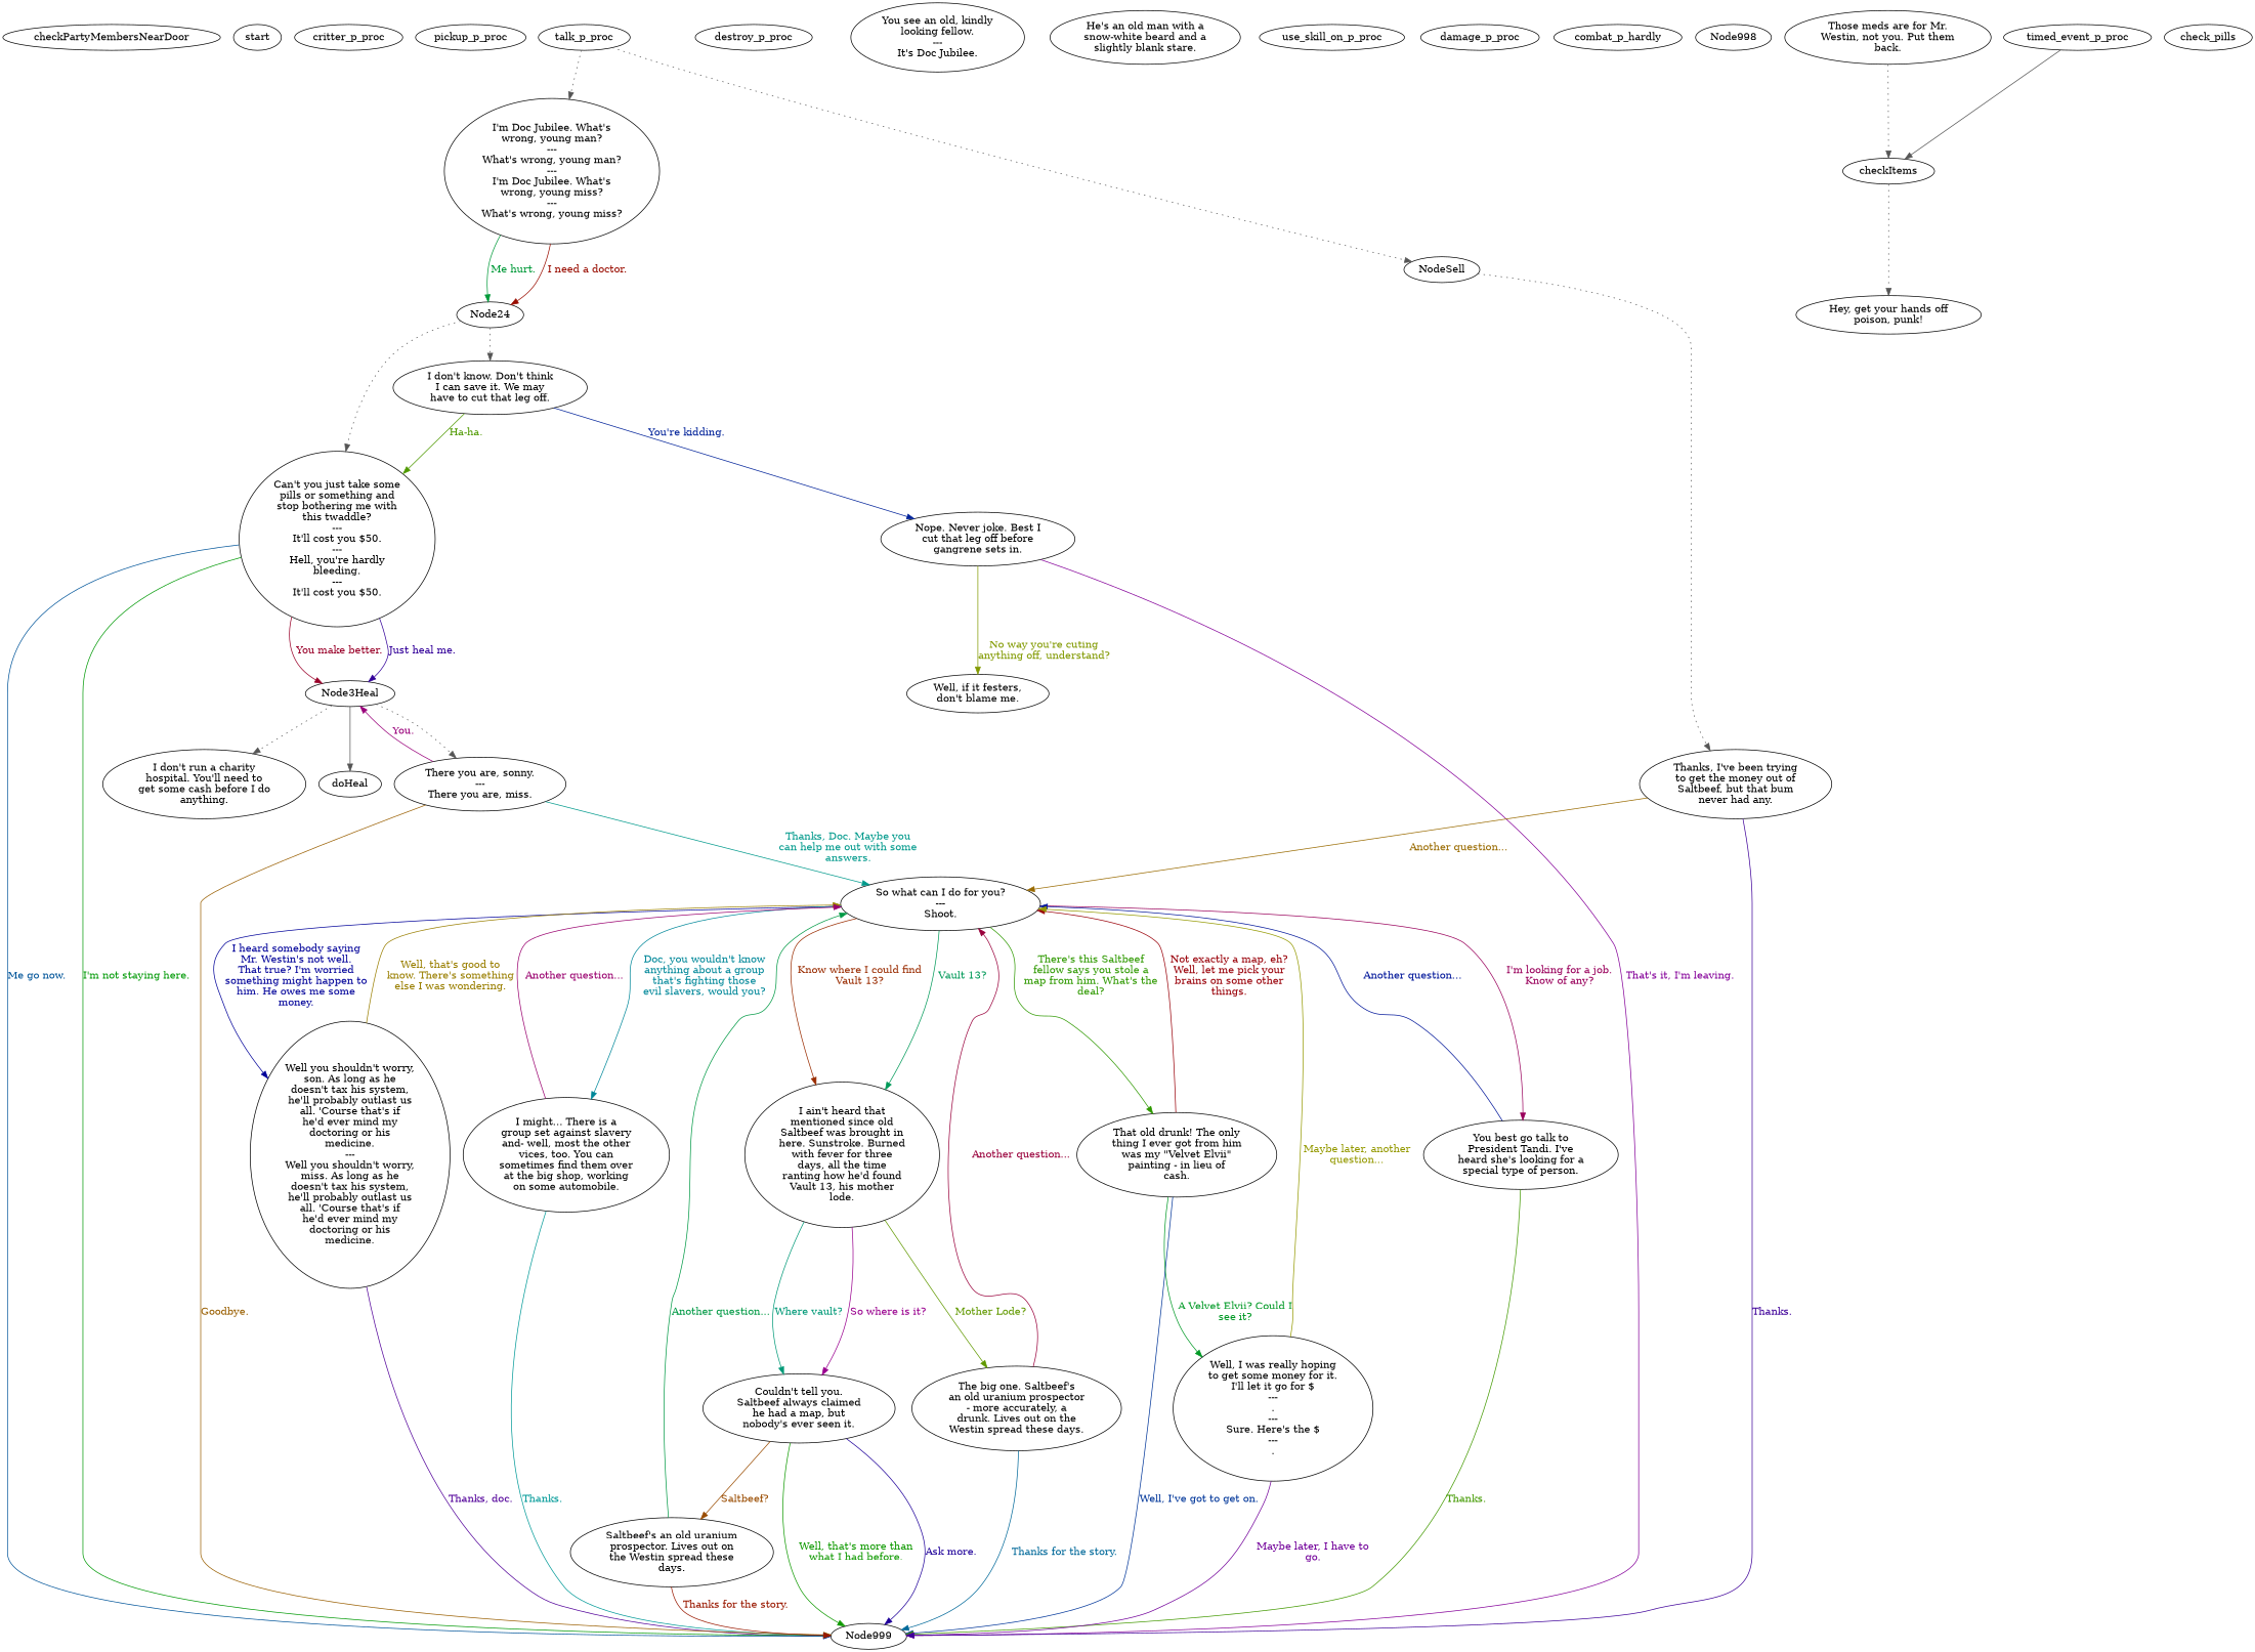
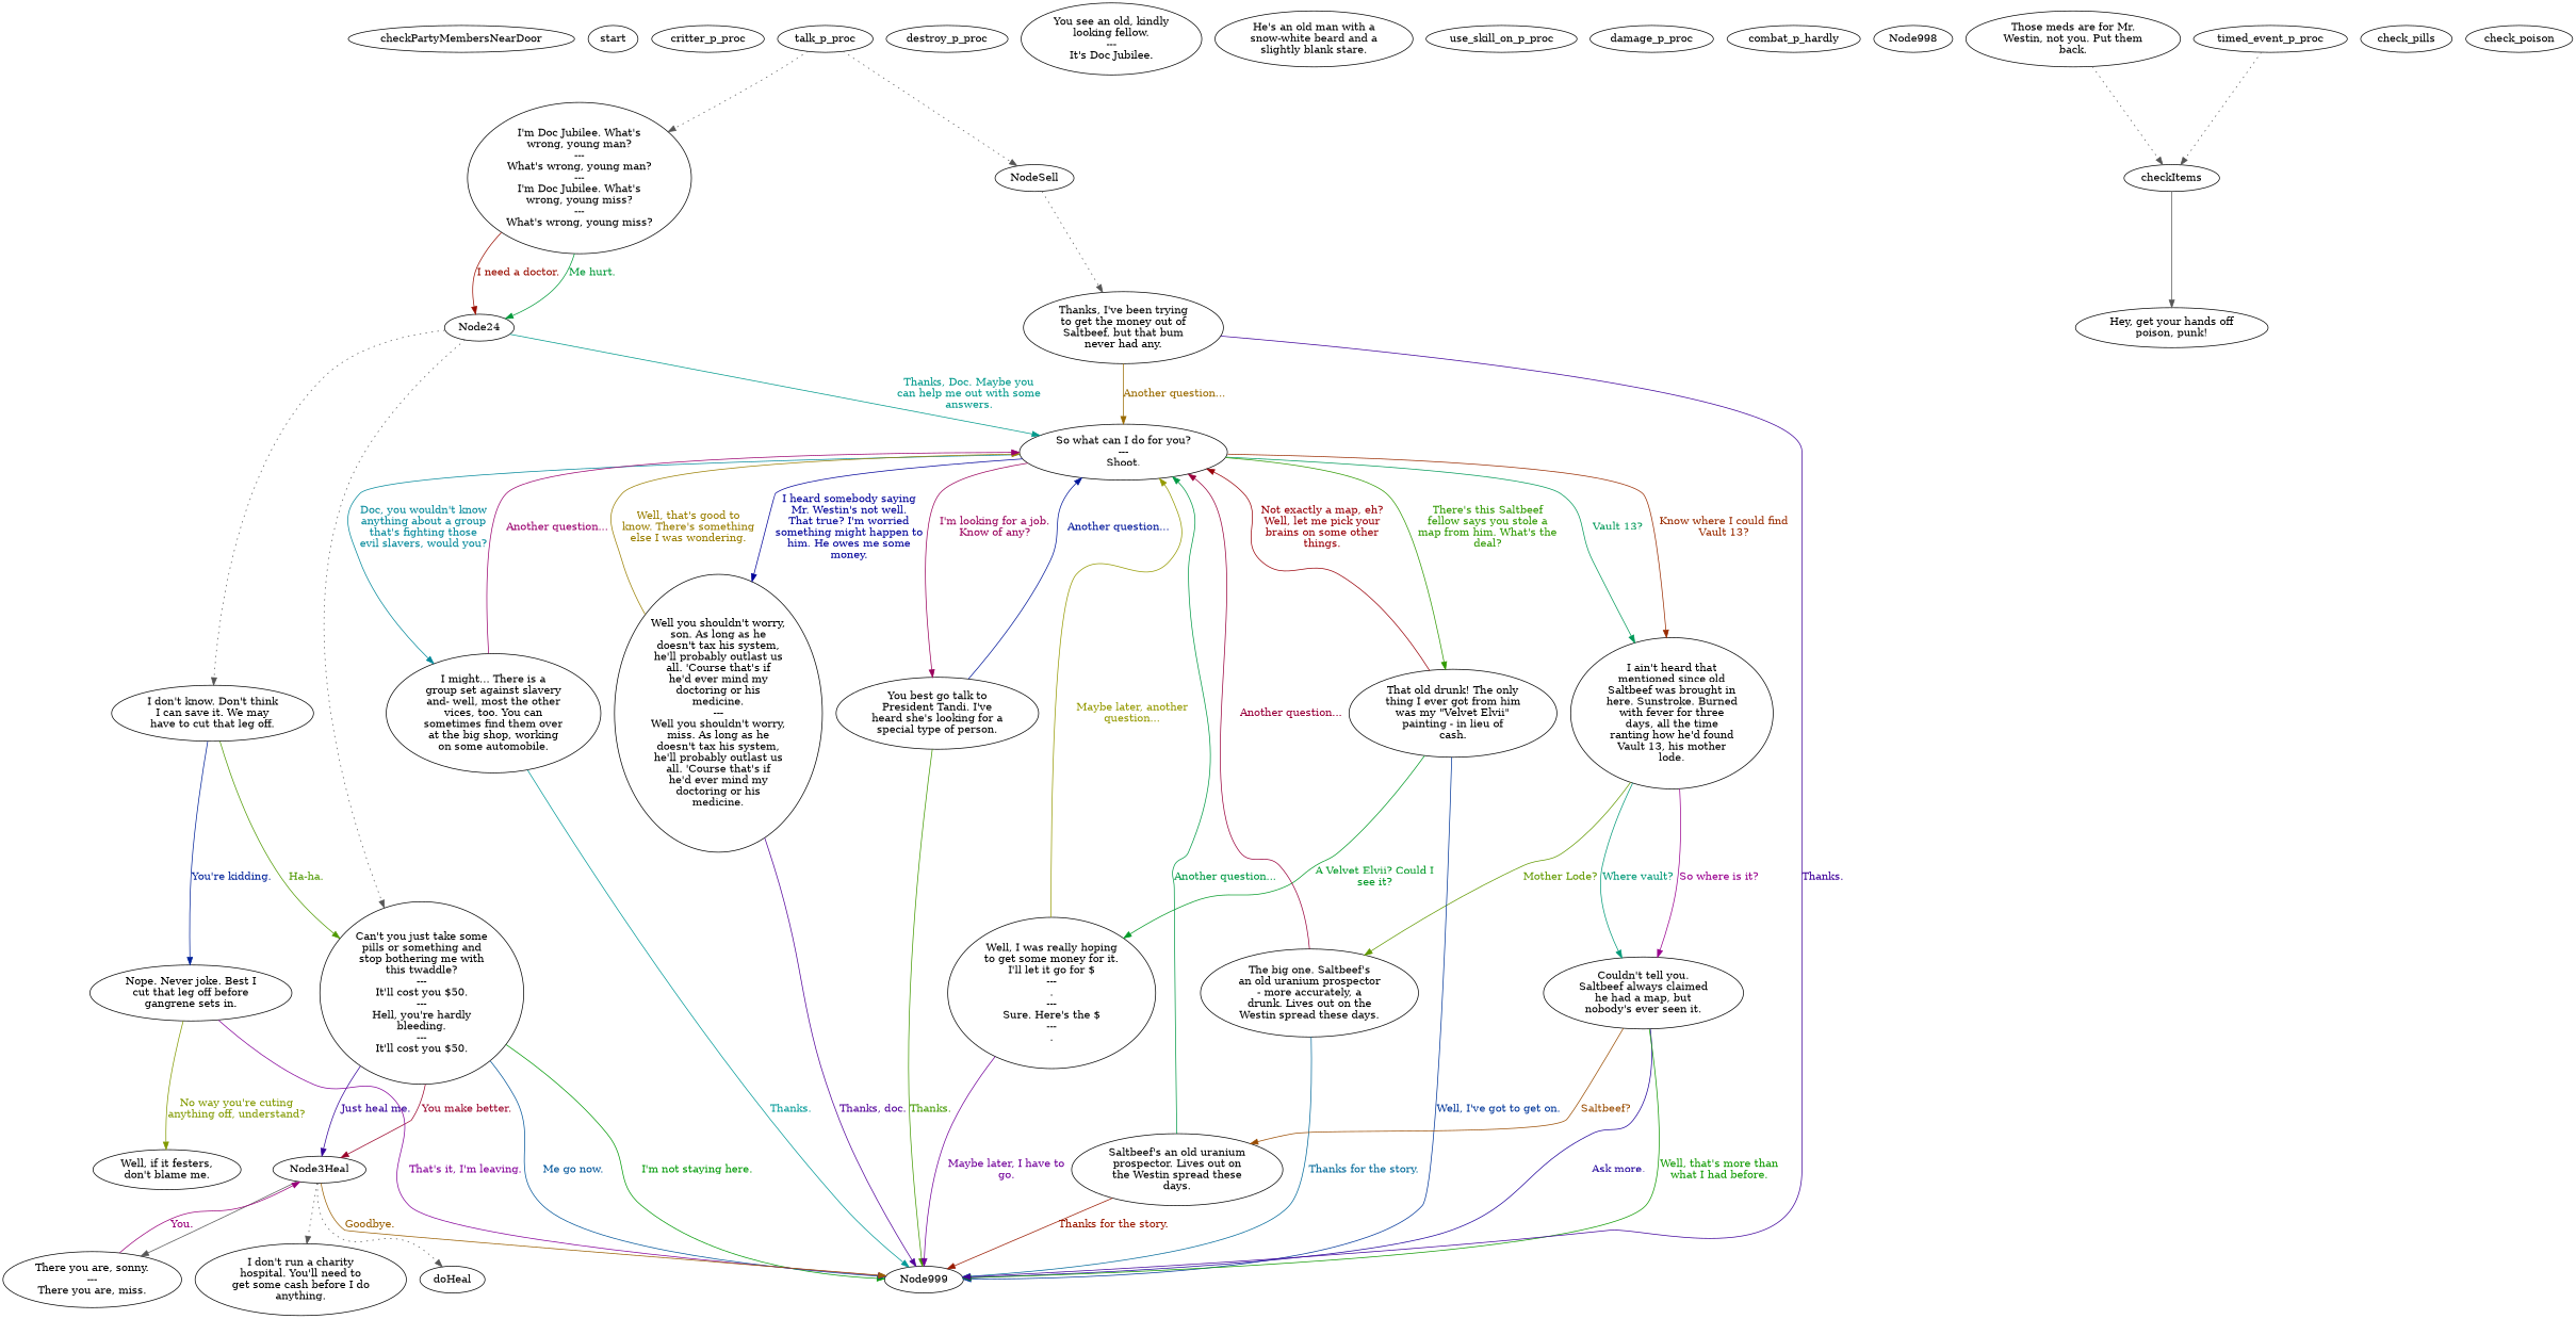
  digraph {
    node [color="#000000" fillcolor="#FFFFFF" style=filled]
    edge [color="#555555"]
    checkPartyMembersNearDoor
    start
    critter_p_proc
-   pickup_p_proc
    n5 [label="I'm Doc Jubilee. What's\nwrong, young man?\n---\nWhat's wrong, young man?\n---\nI'm Doc Jubilee. What's\nwrong, young miss?\n---\nWhat's wrong, young miss?"]
    talk_p_proc
    NodeSell
    Node24
    n9 [label="So what can I do for you?\n---\nShoot."]
    n10 [label="I ain't heard that\nmentioned since old\nSaltbeef was brought in\nhere. Sunstroke. Burned\nwith fever for three\ndays, all the time\nranting how he'd found\nVault 13, his mother\nlode."]
    n11 [label="Well you shouldn't worry,\nson. As long as he\ndoesn't tax his system,\nhe'll probably outlast us\nall. 'Course that's if\nhe'd ever mind my\ndoctoring or his\nmedicine.\n---\nWell you shouldn't worry,\nmiss. As long as he\ndoesn't tax his system,\nhe'll probably outlast us\nall. 'Course that's if\nhe'd ever mind my\ndoctoring or his\nmedicine."]
    n12 [label="That old drunk! The only\nthing I ever got from him\nwas my \"Velvet Elvii\"\npainting - in lieu of\ncash."]
    n13 [label="You best go talk to\nPresident Tandi. I've\nheard she's looking for a\nspecial type of person."]
    n14 [label="I might... There is a\ngroup set against slavery\nand- well, most the other\nvices, too. You can\nsometimes find them over\nat the big shop, working\non some automobile."]
    n15 [label="I don't know. Don't think\nI can save it. We may\nhave to cut that leg off."]
    n16 [label="Can't you just take some\npills or something and\nstop bothering me with\nthis twaddle?\n---\nIt'll cost you $50.\n---\nHell, you're hardly\nbleeding.\n---\nIt'll cost you $50."]
    n17 [label="The big one. Saltbeef's\nan old uranium prospector\n- more accurately, a\ndrunk. Lives out on the\nWestin spread these days."]
    n18 [label="Couldn't tell you.\nSaltbeef always claimed\nhe had a map, but\nnobody's ever seen it."]
    Node999
    n20 [label="Well, I was really hoping\nto get some money for it.\nI'll let it go for $\n---\n.\n---\nSure. Here's the $\n---\n."]
    destroy_p_proc
    n22 [label="You see an old, kindly\nlooking fellow.\n---\nIt's Doc Jubilee."]
    n23 [label="He's an old man with a\nsnow-white beard and a\nslightly blank stare."]
    use_skill_on_p_proc
    damage_p_proc
    n26 [label=combat_p_hardly]
    Node998
    n28 [label="Nope. Never joke. Best I\ncut that leg off before\ngangrene sets in."]
    Node3Heal
    n30 [label="Well, if it festers,\ndon't blame me."]
    n31 [label="There you are, sonny.\n---\nThere you are, miss."]
    n32 [label="I don't run a charity\nhospital. You'll need to\nget some cash before I do\nanything."]
    doHeal
    n34 [label="Saltbeef's an old uranium\nprospector. Lives out on\nthe Westin spread these\ndays."]
    n35 [label="Hey, get your hands off\npoison, punk!"]
    n36 [label="Those meds are for Mr.\nWestin, not you. Put them\nback."]
    checkItems
    n38 [label="Thanks, I've been trying\nto get the money out of\nSaltbeef, but that bum\nnever had any."]
    check_pills
+   check_poison
    timed_event_p_proc
    n5 -> Node24 [color="#009938" fontcolor="#009938" label="Me hurt."]
    n5 -> Node24 [color="#990C00" fontcolor="#990C00" label="I need a doctor."]
    talk_p_proc -> n5 [style=dotted]
    talk_p_proc -> NodeSell [style=dotted]
    NodeSell -> n38 [style=dotted]
    Node24 -> n15 [style=dotted]
    Node24 -> n16 [style=dotted]
    n9 -> n10 [color="#009958" fontcolor="#009958" label="Vault 13?"]
    n9 -> n10 [color="#992B00" fontcolor="#992B00" label="Know where I could find\nVault 13?"]
    n9 -> n11 [color="#000199" fontcolor="#000199" label="I heard somebody saying\nMr. Westin's not well.\nThat true? I'm worried\nsomething might happen to\nhim. He owes me some\nmoney."]
    n9 -> n12 [color="#2E9900" fontcolor="#2E9900" label="There's this Saltbeef\nfellow says you stole a\nmap from him. What's the\ndeal?"]
    n9 -> n13 [color="#99005B" fontcolor="#99005B" label="I'm looking for a job.\nKnow of any?"]
    n9 -> n14 [color="#008799" fontcolor="#008799" label="Doc, you wouldn't know\nanything about a group\nthat's fighting those\nevil slavers, would you?"]
    n10 -> n17 [color="#619900" fontcolor="#619900" label="Mother Lode?"]
    n10 -> n18 [color="#99008E" fontcolor="#99008E" label="So where is it?"]
    n10 -> n18 [color="#009977" fontcolor="#009977" label="Where vault?"]
    n11 -> n9 [color="#997E00" fontcolor="#997E00" label="Well, that's good to\nknow. There's something\nelse I was wondering."]
    n11 -> Node999 [color="#510099" fontcolor="#510099" label="Thanks, doc."]
    n12 -> n9 [color="#990008" fontcolor="#990008" label="Not exactly a map, eh?\nWell, let me pick your\nbrains on some other\nthings."]
    n12 -> Node999 [color="#003599" fontcolor="#003599" label="Well, I've got to get on."]
    n12 -> n20 [color="#009925" fontcolor="#009925" label="A Velvet Elvii? Could I\nsee it?"]
    n13 -> n9 [color="#001599" fontcolor="#001599" label="Another question..."]
    n13 -> Node999 [color="#429900" fontcolor="#429900" label="Thanks."]
    n14 -> n9 [color="#99006E" fontcolor="#99006E" label="Another question..."]
    n14 -> Node999 [color="#009997" fontcolor="#009997" label="Thanks."]
    n15 -> n16 [color="#4E9900" fontcolor="#4E9900" label="Ha-ha."]
    n15 -> n28 [color="#002199" fontcolor="#002199" label="You're kidding."]
    n16 -> Node999 [color="#009905" fontcolor="#009905" label="I'm not staying here."]
    n16 -> Node999 [color="#005499" fontcolor="#005499" label="Me go now."]
    n16 -> Node3Heal [color="#320099" fontcolor="#320099" label="Just heal me."]
    n16 -> Node3Heal [color="#990028" fontcolor="#990028" label="You make better."]
    n17 -> n9 [color="#99003B" fontcolor="#99003B" label="Another question..."]
    n17 -> Node999 [color="#006899" fontcolor="#006899" label="Thanks for the story."]
    n18 -> Node999 [color="#1E0099" fontcolor="#1E0099" label="Ask more."]
    n18 -> Node999 [color="#0E9900" fontcolor="#0E9900" label="Well, that's more than\nwhat I had before."]
    n18 -> n34 [color="#994B00" fontcolor="#994B00" label="Saltbeef?"]
    n20 -> n9 [color="#949900" fontcolor="#949900" label="Maybe later, another\nquestion..."]
    n20 -> Node999 [color="#710099" fontcolor="#710099" label="Maybe later, I have to\ngo."]
    n28 -> Node999 [color="#840099" fontcolor="#840099" label="That's it, I'm leaving."]
    n28 -> n30 [color="#819900" fontcolor="#819900" label="No way you're cuting\nanything off, understand?"]
-   Node3Heal -> n31 [style=dotted]
+   Node3Heal -> n31 [style=solid]
    Node3Heal -> n32 [style=dotted]
-   Node3Heal -> doHeal [style=solid]
-   n31 -> n9 [color="#00998B" fontcolor="#00998B" label="Thanks, Doc. Maybe you\ncan help me out with some\nanswers."]
-   n31 -> Node999 [color="#995E00" fontcolor="#995E00" label="Goodbye."]
+   Node3Heal -> doHeal [style=dotted]
+   Node24 -> n9 [color="#00998B" fontcolor="#00998B" label="Thanks, Doc. Maybe you\ncan help me out with some\nanswers."]
+   Node3Heal -> Node999 [color="#995E00" fontcolor="#995E00" label="Goodbye."]
    n31 -> Node3Heal [color="#99007A" fontcolor="#99007A" label="You."]
    n34 -> n9 [color="#009944" fontcolor="#009944" label="Another question..."]
    n34 -> Node999 [color="#991800" fontcolor="#991800" label="Thanks for the story."]
    n36 -> checkItems [style=dotted]
-   checkItems -> n35 [style=dotted]
+   checkItems -> n35 [style=solid]
    n38 -> n9 [color="#996A00" fontcolor="#996A00" label="Another question..."]
    n38 -> Node999 [color="#3E0099" fontcolor="#3E0099" label="Thanks."]
-   timed_event_p_proc -> checkItems [style=solid]
+   timed_event_p_proc -> checkItems [style=dotted]
  }
